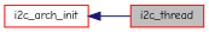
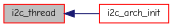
  digraph {
    rankdir=LR
    fontname="Comic Neue"
    node [color=red fontname="Comic Neue" fontsize=10 shape=record style=filled]
    n1 [fillcolor=grey75 fontcolor=black height=0.2 label=i2c_thread width=0.4]
    n2 [fillcolor=white height=0.2 label=i2c_arch_init width=0.4]
-   n2 -> n1 [color=midnightblue dir=back fontname="Comic Neue" fontsize=10 labelfontname=FreeSans labelfontsize=10 style=solid]
+   n1 -> n2 [color=midnightblue dir=back fontname="Comic Neue" fontsize=10 labelfontname=FreeSans labelfontsize=10 style=solid]
  }
